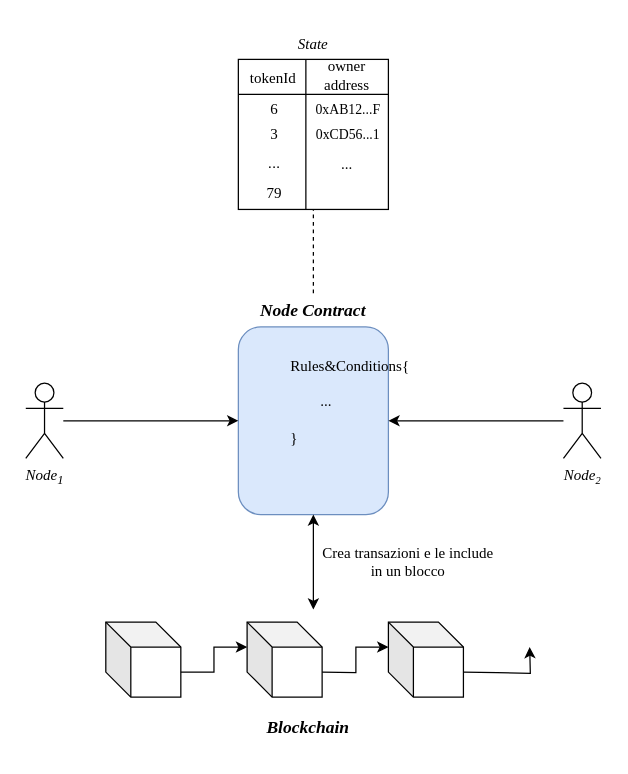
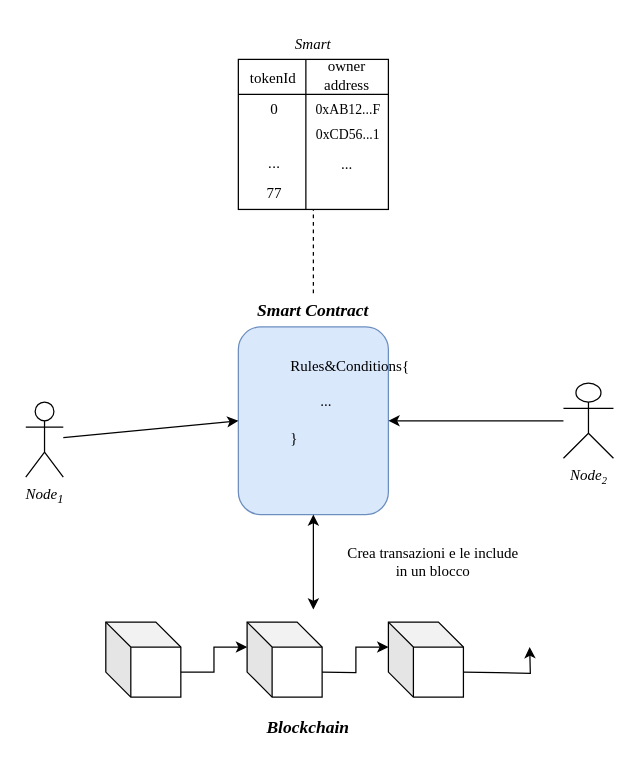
  <mxCell id="0" />
  <mxCell id="1" parent="0" />
- <mxCell id="2" value="&lt;font face=&quot;Times New Roman&quot;&gt;&lt;i&gt;Node&lt;span style=&quot;font-size: 10px;&quot;&gt;&lt;sub&gt;2&lt;/sub&gt;&lt;/span&gt;&lt;/i&gt;&lt;/font&gt;" style="shape=umlActor;verticalLabelPosition=bottom;verticalAlign=top;html=1;outlineConnect=0;" vertex="1" parent="1"><mxGeometry x="450" y="306" width="30" height="60" as="geometry" /></mxCell>
- <mxCell id="3" value="&lt;font face=&quot;Times New Roman&quot;&gt;&lt;i&gt;Node&lt;sub&gt;1&lt;/sub&gt;&lt;/i&gt;&lt;/font&gt;" style="shape=umlActor;verticalLabelPosition=bottom;verticalAlign=top;html=1;outlineConnect=0;" vertex="1" parent="1"><mxGeometry x="20" y="306" width="30" height="60" as="geometry" /></mxCell>
+ <mxCell id="2" value="&lt;font face=&quot;Times New Roman&quot;&gt;&lt;i&gt;Node&lt;span style=&quot;font-size: 10px;&quot;&gt;&lt;sub&gt;2&lt;/sub&gt;&lt;/span&gt;&lt;/i&gt;&lt;/font&gt;" style="shape=umlActor;verticalLabelPosition=bottom;verticalAlign=top;html=1;outlineConnect=0;" vertex="1" parent="1"><mxGeometry x="450" y="306" width="40" height="60" as="geometry" /></mxCell>
+ <mxCell id="3" value="&lt;font face=&quot;Times New Roman&quot;&gt;&lt;i&gt;Node&lt;sub&gt;1&lt;/sub&gt;&lt;/i&gt;&lt;/font&gt;" style="shape=umlActor;verticalLabelPosition=bottom;verticalAlign=top;html=1;outlineConnect=0;" vertex="1" parent="1"><mxGeometry x="20" y="321" width="30" height="60" as="geometry" /></mxCell>
  <mxCell id="4" value="" style="rounded=1;whiteSpace=wrap;html=1;fillColor=#dae8fc;strokeColor=#6c8ebf;" vertex="1" parent="1"><mxGeometry x="190" y="261" width="120" height="150" as="geometry" /></mxCell>
- <mxCell id="5" value="Node Contract" style="text;html=1;align=center;verticalAlign=middle;whiteSpace=wrap;rounded=0;fontFamily=Times New Roman;fontStyle=3;fontSize=14;" vertex="1" parent="1"><mxGeometry x="200" y="234" width="100" height="30" as="geometry" /></mxCell>
+ <mxCell id="5" value="Smart Contract" style="text;html=1;align=center;verticalAlign=middle;whiteSpace=wrap;rounded=0;fontFamily=Times New Roman;fontStyle=3;fontSize=14;" vertex="1" parent="1"><mxGeometry x="200" y="234" width="100" height="30" as="geometry" /></mxCell>
  <mxCell id="6" value="Rules&amp;amp;Conditions{&lt;div&gt;&lt;br&gt;&lt;div&gt;&lt;span style=&quot;white-space: pre;&quot;&gt;&#09;&lt;/span&gt;...&lt;/div&gt;&lt;div&gt;&lt;br&gt;&lt;/div&gt;&lt;div&gt;}&lt;/div&gt;&lt;/div&gt;" style="text;html=1;align=left;verticalAlign=middle;whiteSpace=wrap;rounded=0;fontFamily=Times New Roman;" vertex="1" parent="1"><mxGeometry x="230" y="306" width="60" height="30" as="geometry" /></mxCell>
  <mxCell id="7" value="" style="endArrow=none;dashed=1;html=1;rounded=0;" edge="1" parent="1"><mxGeometry width="50" height="50" relative="1" as="geometry"><mxPoint x="250" y="234" as="sourcePoint" /><mxPoint x="250" y="167" as="targetPoint" /></mxGeometry></mxCell>
  <mxCell id="8" value="" style="rounded=0;whiteSpace=wrap;html=1;" vertex="1" parent="1"><mxGeometry x="190" y="47" width="120" height="120" as="geometry" /></mxCell>
- <mxCell id="9" value="State" style="text;html=1;align=center;verticalAlign=middle;whiteSpace=wrap;rounded=0;fontFamily=Times New Roman;fontStyle=2" vertex="1" parent="1"><mxGeometry x="220" y="20" width="60" height="30" as="geometry" /></mxCell>
+ <mxCell id="9" value="Smart" style="text;html=1;align=center;verticalAlign=middle;whiteSpace=wrap;rounded=0;fontFamily=Times New Roman;fontStyle=2" vertex="1" parent="1"><mxGeometry x="220" y="20" width="60" height="30" as="geometry" /></mxCell>
  <mxCell id="10" value="tokenId" style="text;html=1;align=center;verticalAlign=middle;whiteSpace=wrap;rounded=0;fontFamily=Times New Roman;" vertex="1" parent="1"><mxGeometry x="193" y="53" width="50" height="17" as="geometry" /></mxCell>
  <mxCell id="11" value="owner address" style="text;html=1;align=center;verticalAlign=middle;whiteSpace=wrap;rounded=0;fontFamily=Times New Roman;" vertex="1" parent="1"><mxGeometry x="252" y="51" width="50" height="17" as="geometry" /></mxCell>
  <mxCell id="12" value="" style="endArrow=none;html=1;rounded=0;exitX=0.5;exitY=1;exitDx=0;exitDy=0;entryX=0.5;entryY=0;entryDx=0;entryDy=0;" edge="1" parent="1"><mxGeometry width="50" height="50" relative="1" as="geometry"><mxPoint x="244" y="167" as="sourcePoint" /><mxPoint x="244" y="47" as="targetPoint" /></mxGeometry></mxCell>
  <mxCell id="13" value="" style="endArrow=none;html=1;rounded=0;entryX=1;entryY=0.25;entryDx=0;entryDy=0;exitX=0;exitY=0.25;exitDx=0;exitDy=0;" edge="1" parent="1"><mxGeometry width="50" height="50" relative="1" as="geometry"><mxPoint x="190" y="75" as="sourcePoint" /><mxPoint x="310" y="75" as="targetPoint" /></mxGeometry></mxCell>
- <mxCell id="14" value="6" style="text;html=1;align=center;verticalAlign=middle;whiteSpace=wrap;rounded=0;fontFamily=Times New Roman;" vertex="1" parent="1"><mxGeometry x="209" y="77" width="20" height="20" as="geometry" /></mxCell>
+ <mxCell id="14" value="0" style="text;html=1;align=center;verticalAlign=middle;whiteSpace=wrap;rounded=0;fontFamily=Times New Roman;" vertex="1" parent="1"><mxGeometry x="209" y="77" width="20" height="20" as="geometry" /></mxCell>
  <mxCell id="15" value="0xAB12...F" style="text;html=1;align=center;verticalAlign=middle;whiteSpace=wrap;rounded=0;fontSize=11;fontFamily=Times New Roman;" vertex="1" parent="1"><mxGeometry x="268" y="77" width="20" height="20" as="geometry" /></mxCell>
- <mxCell id="16" value="3" style="text;html=1;align=center;verticalAlign=middle;whiteSpace=wrap;rounded=0;fontFamily=Times New Roman;" vertex="1" parent="1"><mxGeometry x="209" y="97" width="20" height="20" as="geometry" /></mxCell>
  <mxCell id="17" value="0xCD56...1" style="text;html=1;align=center;verticalAlign=middle;whiteSpace=wrap;rounded=0;fontSize=11;fontFamily=Times New Roman;" vertex="1" parent="1"><mxGeometry x="268" y="97" width="20" height="20" as="geometry" /></mxCell>
  <mxCell id="18" value="..." style="text;html=1;align=center;verticalAlign=middle;whiteSpace=wrap;rounded=0;" vertex="1" parent="1"><mxGeometry x="209" y="120" width="20" height="20" as="geometry" /></mxCell>
  <mxCell id="19" value="..." style="text;html=1;align=center;verticalAlign=middle;whiteSpace=wrap;rounded=0;fontFamily=Times New Roman;" vertex="1" parent="1"><mxGeometry x="267" y="121" width="20" height="20" as="geometry" /></mxCell>
- <mxCell id="20" value="79" style="text;html=1;align=center;verticalAlign=middle;whiteSpace=wrap;rounded=0;fontFamily=Times New Roman;" vertex="1" parent="1"><mxGeometry x="209" y="144" width="20" height="20" as="geometry" /></mxCell>
+ <mxCell id="20" value="77" style="text;html=1;align=center;verticalAlign=middle;whiteSpace=wrap;rounded=0;fontFamily=Times New Roman;" vertex="1" parent="1"><mxGeometry x="209" y="144" width="20" height="20" as="geometry" /></mxCell>
  <mxCell id="21" value="" style="endArrow=classic;startArrow=classic;html=1;rounded=0;entryX=0.5;entryY=1;entryDx=0;entryDy=0;" edge="1" parent="1" target="4"><mxGeometry width="50" height="50" relative="1" as="geometry"><mxPoint x="250" y="487" as="sourcePoint" /><mxPoint x="230" y="397" as="targetPoint" /></mxGeometry></mxCell>
- <mxCell id="22" value="Crea transazioni e le include in un blocco" style="text;html=1;align=center;verticalAlign=middle;whiteSpace=wrap;rounded=0;fontFamily=Times New Roman;" vertex="1" parent="1"><mxGeometry x="256" y="434" width="140" height="30" as="geometry" /></mxCell>
+ <mxCell id="22" value="Crea transazioni e le include in un blocco" style="text;html=1;align=center;verticalAlign=middle;whiteSpace=wrap;rounded=0;fontFamily=Times New Roman;" vertex="1" parent="1"><mxGeometry x="276" y="434" width="140" height="30" as="geometry" /></mxCell>
  <mxCell id="23" value="" style="group" vertex="1" connectable="0" parent="1"><mxGeometry x="84" y="497" width="339" height="60" as="geometry" /></mxCell>
  <mxCell id="24" value="" style="shape=cube;whiteSpace=wrap;html=1;boundedLbl=1;backgroundOutline=1;darkOpacity=0.05;darkOpacity2=0.1;" vertex="1" parent="23"><mxGeometry width="60" height="60" as="geometry" /></mxCell>
  <mxCell id="25" value="" style="shape=cube;whiteSpace=wrap;html=1;boundedLbl=1;backgroundOutline=1;darkOpacity=0.05;darkOpacity2=0.1;" vertex="1" parent="23"><mxGeometry x="113" width="60" height="60" as="geometry" /></mxCell>
  <mxCell id="26" style="edgeStyle=orthogonalEdgeStyle;rounded=0;orthogonalLoop=1;jettySize=auto;html=1;exitX=0;exitY=0;exitDx=60;exitDy=40;exitPerimeter=0;entryX=0;entryY=0;entryDx=0;entryDy=20;entryPerimeter=0;" edge="1" parent="23" source="24" target="25"><mxGeometry relative="1" as="geometry" /></mxCell>
  <mxCell id="27" value="" style="shape=cube;whiteSpace=wrap;html=1;boundedLbl=1;backgroundOutline=1;darkOpacity=0.05;darkOpacity2=0.1;" vertex="1" parent="23"><mxGeometry x="226" width="60" height="60" as="geometry" /></mxCell>
  <mxCell id="28" style="edgeStyle=orthogonalEdgeStyle;rounded=0;orthogonalLoop=1;jettySize=auto;html=1;exitX=0;exitY=0;exitDx=60;exitDy=40;exitPerimeter=0;entryX=0;entryY=0;entryDx=0;entryDy=20;entryPerimeter=0;" edge="1" parent="23" target="27"><mxGeometry relative="1" as="geometry"><mxPoint x="173" y="40" as="sourcePoint" /></mxGeometry></mxCell>
  <mxCell id="29" style="edgeStyle=orthogonalEdgeStyle;rounded=0;orthogonalLoop=1;jettySize=auto;html=1;exitX=0;exitY=0;exitDx=60;exitDy=40;exitPerimeter=0;entryX=0;entryY=0;entryDx=0;entryDy=20;entryPerimeter=0;" edge="1" parent="23"><mxGeometry relative="1" as="geometry"><mxPoint x="286" y="40" as="sourcePoint" /><mxPoint x="339" y="20" as="targetPoint" /></mxGeometry></mxCell>
  <mxCell id="30" value="" style="endArrow=classic;html=1;rounded=0;entryX=0;entryY=0.5;entryDx=0;entryDy=0;" edge="1" parent="1" source="3" target="4"><mxGeometry width="50" height="50" relative="1" as="geometry"><mxPoint x="200" y="427" as="sourcePoint" /><mxPoint x="250" y="377" as="targetPoint" /></mxGeometry></mxCell>
  <mxCell id="31" value="" style="endArrow=classic;html=1;rounded=0;entryX=1;entryY=0.5;entryDx=0;entryDy=0;" edge="1" parent="1" source="2" target="4"><mxGeometry width="50" height="50" relative="1" as="geometry"><mxPoint x="200" y="427" as="sourcePoint" /><mxPoint x="250" y="377" as="targetPoint" /></mxGeometry></mxCell>
  <mxCell id="32" value="Blockchain" style="text;html=1;align=center;verticalAlign=middle;whiteSpace=wrap;rounded=0;fontFamily=Times New Roman;fontStyle=3;fontSize=14;" vertex="1" parent="1"><mxGeometry x="196" y="567" width="100" height="30" as="geometry" /></mxCell>
